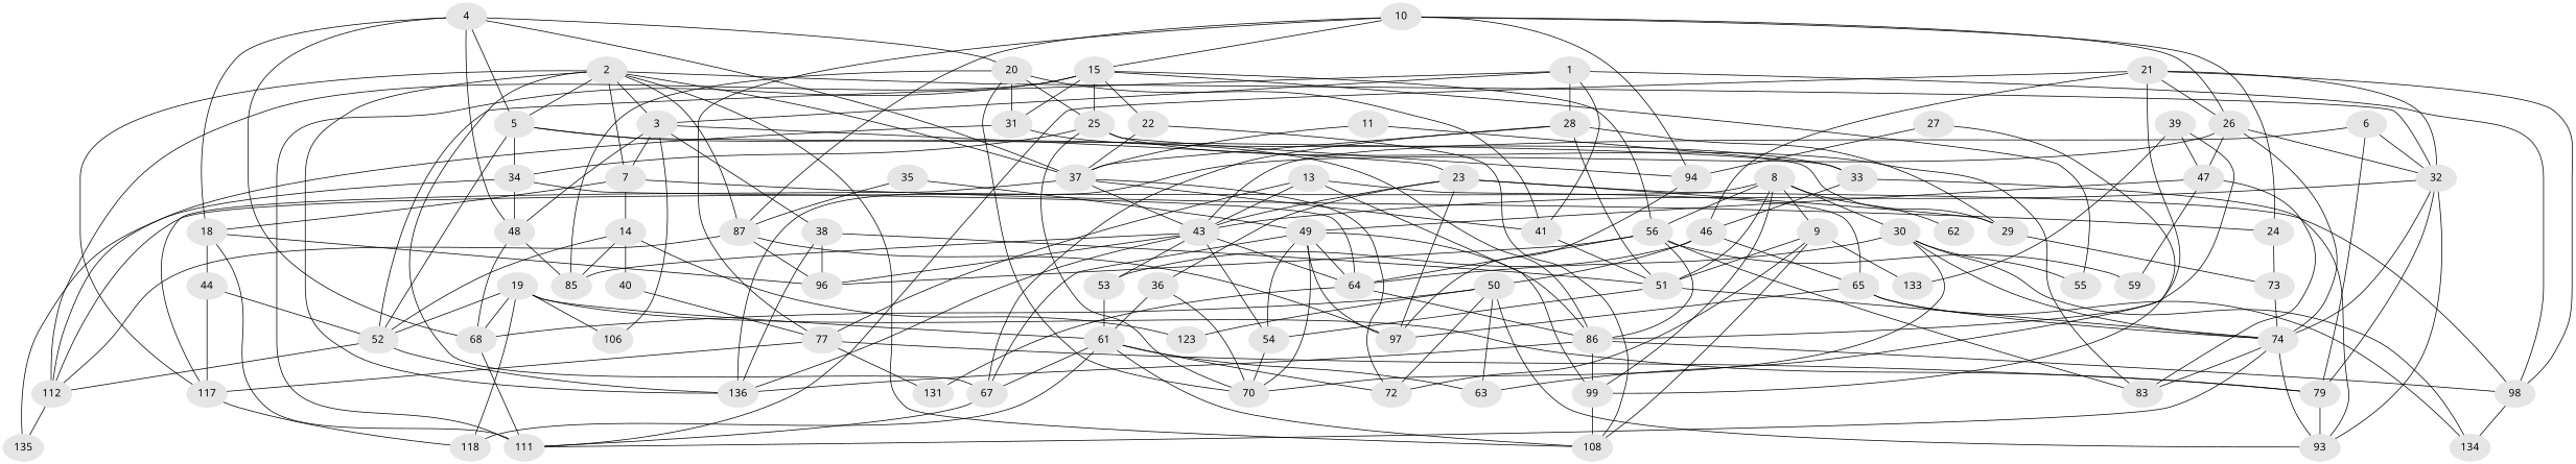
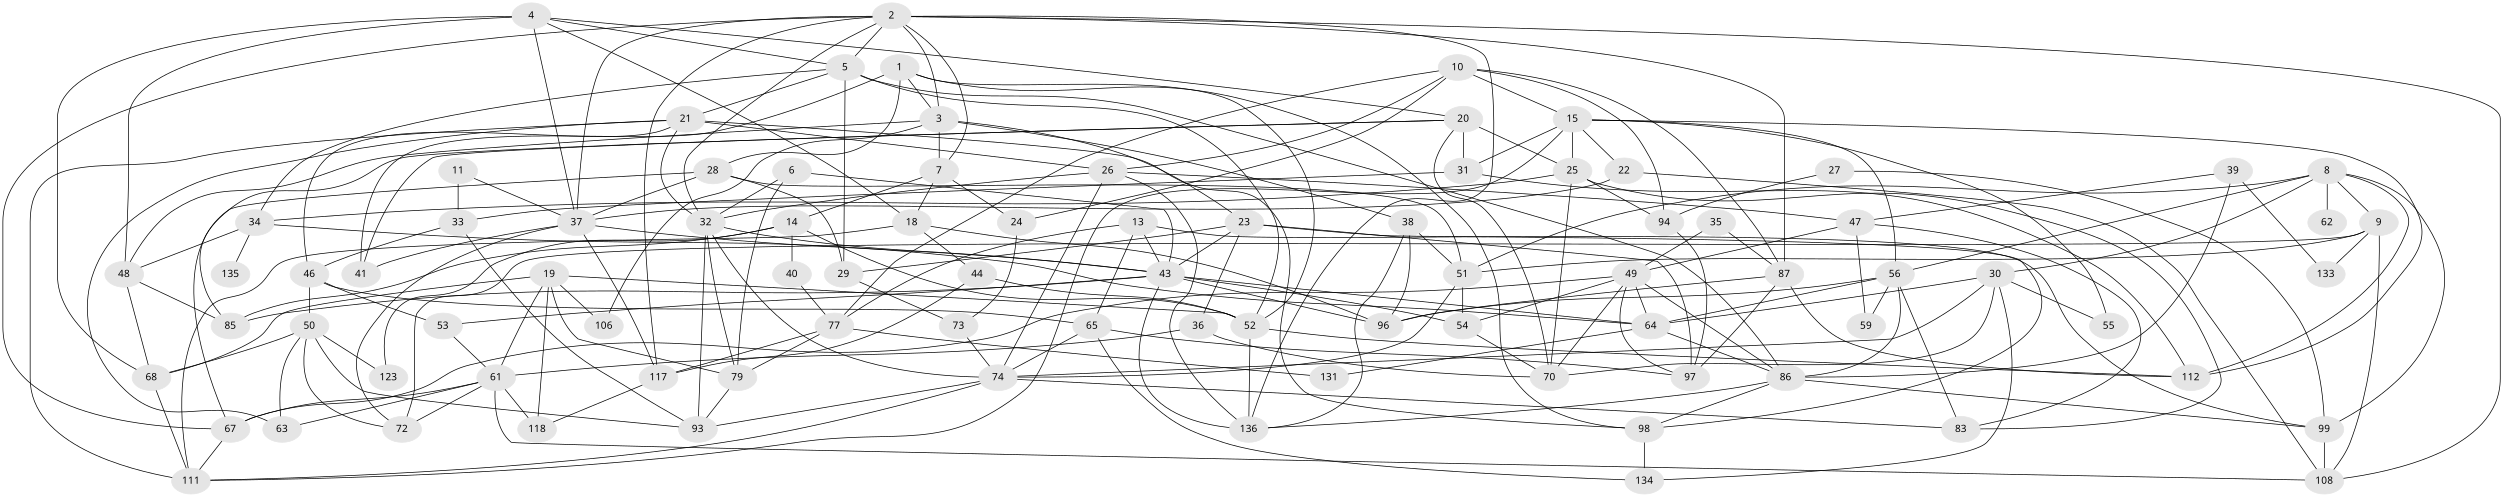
  graph {
    fontname="Noto Sans"
    node [color=gray90 fontname="Noto Sans" style=filled]
    edge [fontname="Noto Sans"]
    1 [super="+42"]
    3 [super="+84"]
    28 [super="+110"]
    41
    52 [super="+137"]
    98
    7 [super="+104"]
    23 [super="+57"]
    38 [super="+119"]
    48 [super="+60"]
    106
    37 [super="+45"]
    67 [super="+130"]
    29
    51 [super="+139"]
    136
    112 [super="+115"]
    134
    2 [super="+124"]
    5 [super="+92"]
    32 [super="+58"]
    87
    108
    117 [super="+126"]
    21 [super="+138"]
    34 [super="+81"]
    86 [super="+128"]
    18 [super="+90"]
    14 [super="+140"]
    24
    43 [super="+82"]
    79 [super="+121"]
    74 [super="+101"]
    93 [super="+100"]
    72
    111 [super="+116"]
    96
    97
    118
    36
    68 [super="+71"]
    85
    4 [super="+12"]
    20 [super="+129"]
    44
    25 [super="+66"]
    31 [super="+107"]
    70 [super="+88"]
    26 [super="+114"]
    46
    63
    73
    64 [super="+105"]
    135
    99 [super="+125"]
    6
    54 [super="+75"]
    53
    40
    123
    8 [super="+120"]
    9 [super="+17"]
    30 [super="+132"]
    56 [super="+91"]
    62
    133
    55
    83
    59
    10 [super="+109"]
    15 [super="+102"]
    77 [super="+103"]
    94 [super="+113"]
    22
    47 [super="+69"]
    131
    11
    33
    13
    65 [super="+78"]
    19 [super="+76"]
    61 [super="+127"]
    50 [super="+122"]
    49 [super="+95"]
    27
    35
    39
    1 -- 3
    1 -- 28
    1 -- 41
    1 -- 52
    1 -- 98
    3 -- 7
    3 -- 23
    3 -- 38
    3 -- 48
    3 -- 106
    28 -- 37
    28 -- 67
    28 -- 29
    28 -- 51
-   41 -- 51
    52 -- 136
    52 -- 112
    98 -- 134
    7 -- 18
    7 -- 14
    7 -- 24
    23 -- 98
    23 -- 29
    23 -- 43
    23 -- 97
    23 -- 36
    38 -- 51
    38 -- 136
    38 -- 96
    48 -- 68
    48 -- 85
    37 -- 41
    37 -- 117
    37 -- 43
    37 -- 72
    67 -- 111
    29 -- 73
    51 -- 74
    51 -- 54
-   112 -- 135
    2 -- 3
    2 -- 7
    2 -- 37
    2 -- 67
    2 -- 136
    2 -- 5
    2 -- 32
    2 -- 87
    2 -- 108
    2 -- 117
    5 -- 52
    5 -- 29
+   5 -- 21
    5 -- 34
    5 -- 86
    32 -- 43
    32 -- 79
    32 -- 74
    32 -- 93
    87 -- 112
    87 -- 96
    87 -- 97
    117 -- 118
    21 -- 98
    21 -- 32
    21 -- 111
    21 -- 26
    21 -- 46
    21 -- 63
    34 -- 48
    34 -- 64
    34 -- 135
    86 -- 98
    86 -- 136
    86 -- 99
    18 -- 111 [weight=2]
    18 -- 96
    18 -- 44
    14 -- 52
    14 -- 85
    14 -- 40
    14 -- 123
    24 -- 73
    43 -- 136
    43 -- 96
    43 -- 85
    43 -- 64
    43 -- 54
    43 -- 53
    79 -- 93
    74 -- 93
    74 -- 111
    74 -- 83
    36 -- 70
    36 -- 61
    68 -- 111
    4 -- 48
    4 -- 37
    4 -- 5
    4 -- 18
    4 -- 68
    4 -- 20
    20 -- 41
    20 -- 85
    20 -- 25
    20 -- 31
    20 -- 70
    44 -- 52
    44 -- 117
    25 -- 34
    25 -- 70
    25 -- 83
    25 -- 94
    31 -- 112 [weight=2]
    31 -- 33
    26 -- 136
    26 -- 32
    26 -- 74
    26 -- 47
    46 -- 53
    46 -- 65
    46 -- 50
    73 -- 74
    64 -- 86
    64 -- 131
    99 -- 108
    6 -- 32
    6 -- 43
    6 -- 79
    54 -- 70
    53 -- 61
    40 -- 77
    8 -- 51
    8 -- 112
    8 -- 99
    8 -- 9
    8 -- 30
    8 -- 56
    8 -- 62
    9 -- 51
    9 -- 108
    9 -- 72
    9 -- 133
    30 -- 134
    30 -- 74
    30 -- 70
    30 -- 64
    30 -- 55
    56 -- 86
    56 -- 96
    56 -- 64
    56 -- 83
    56 -- 59
    10 -- 87
    10 -- 24
    10 -- 26
    10 -- 15
    10 -- 77
    10 -- 94
    15 -- 112
    15 -- 111
    15 -- 25
    15 -- 31 [weight=2]
    15 -- 56
    15 -- 55
    15 -- 22
    77 -- 117
    77 -- 79
    77 -- 131
    94 -- 97
    22 -- 37
    22 -- 108
    47 -- 83
    47 -- 59
    47 -- 49
    11 -- 37
    11 -- 33
    33 -- 93
    33 -- 46
    13 -- 43
    13 -- 99
    13 -- 77
    13 -- 65
    65 -- 134
    65 -- 74
    65 -- 97
    19 -- 52
    19 -- 106
    19 -- 79
    19 -- 118
    19 -- 68
    19 -- 61
    61 -- 67
    61 -- 108
    61 -- 72
    61 -- 118
    61 -- 63
    50 -- 93
    50 -- 72
    50 -- 68
    50 -- 63
    50 -- 123
    49 -- 67
    49 -- 86
    49 -- 97
    49 -- 70
    49 -- 64
    49 -- 54
    27 -- 99
    27 -- 94
    35 -- 87
    35 -- 49
    39 -- 86
    39 -- 133
    39 -- 47
  }
